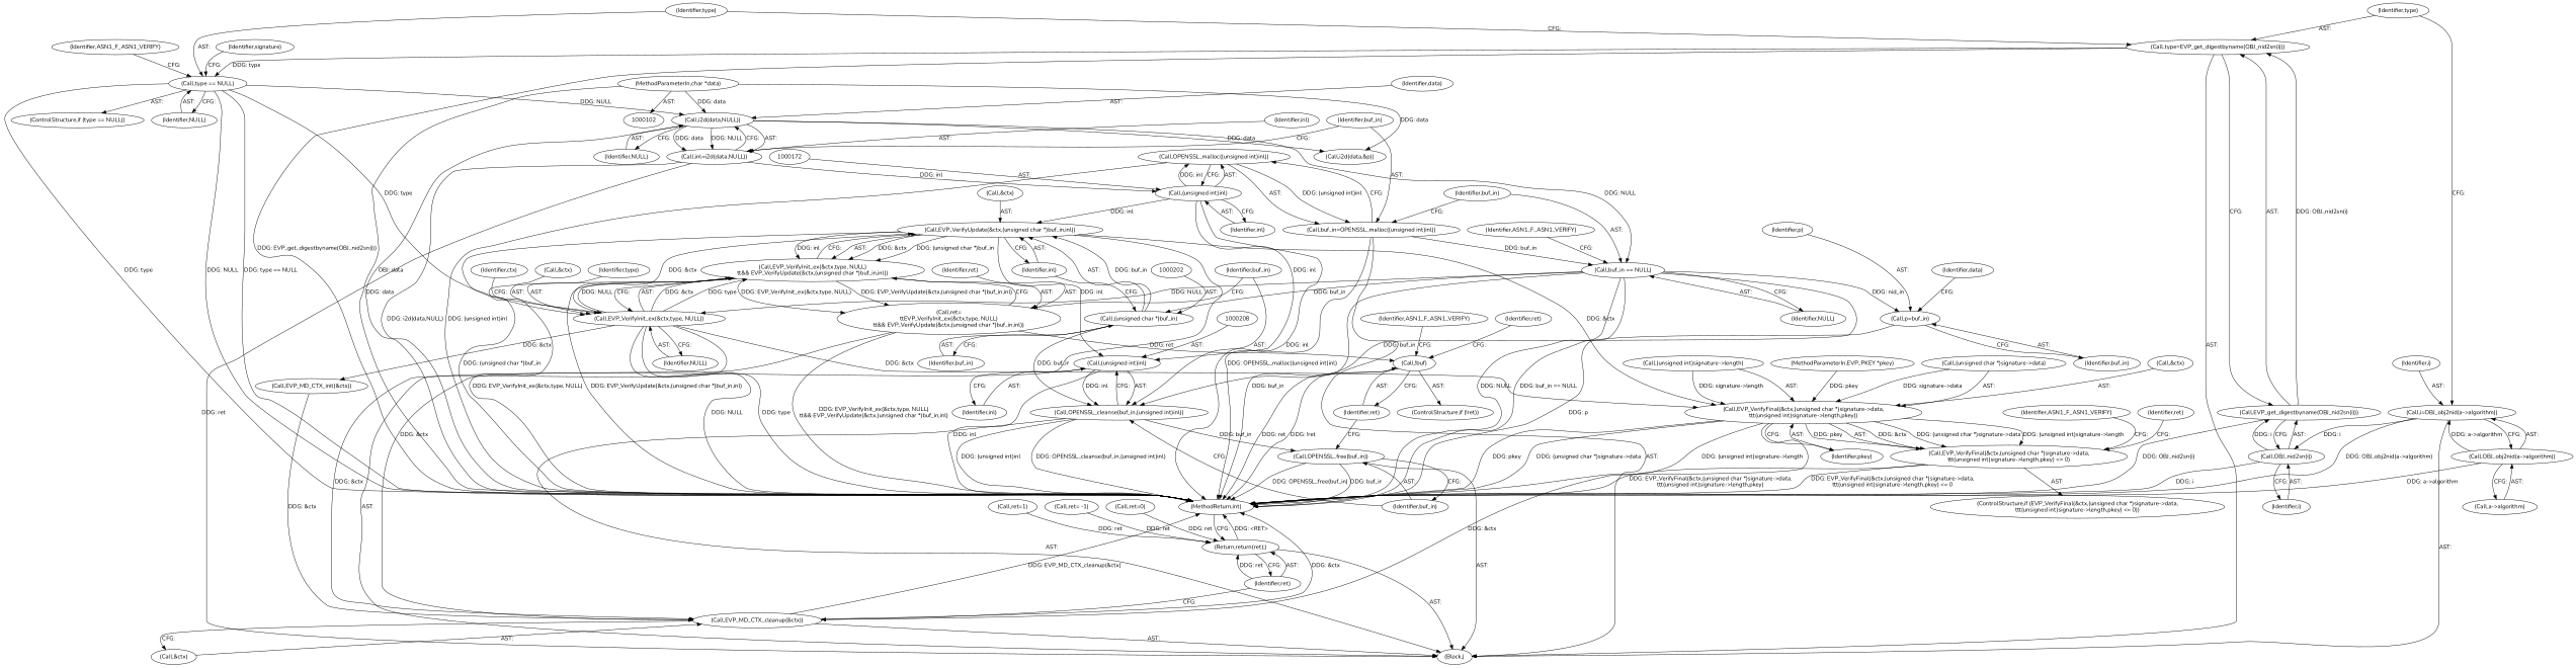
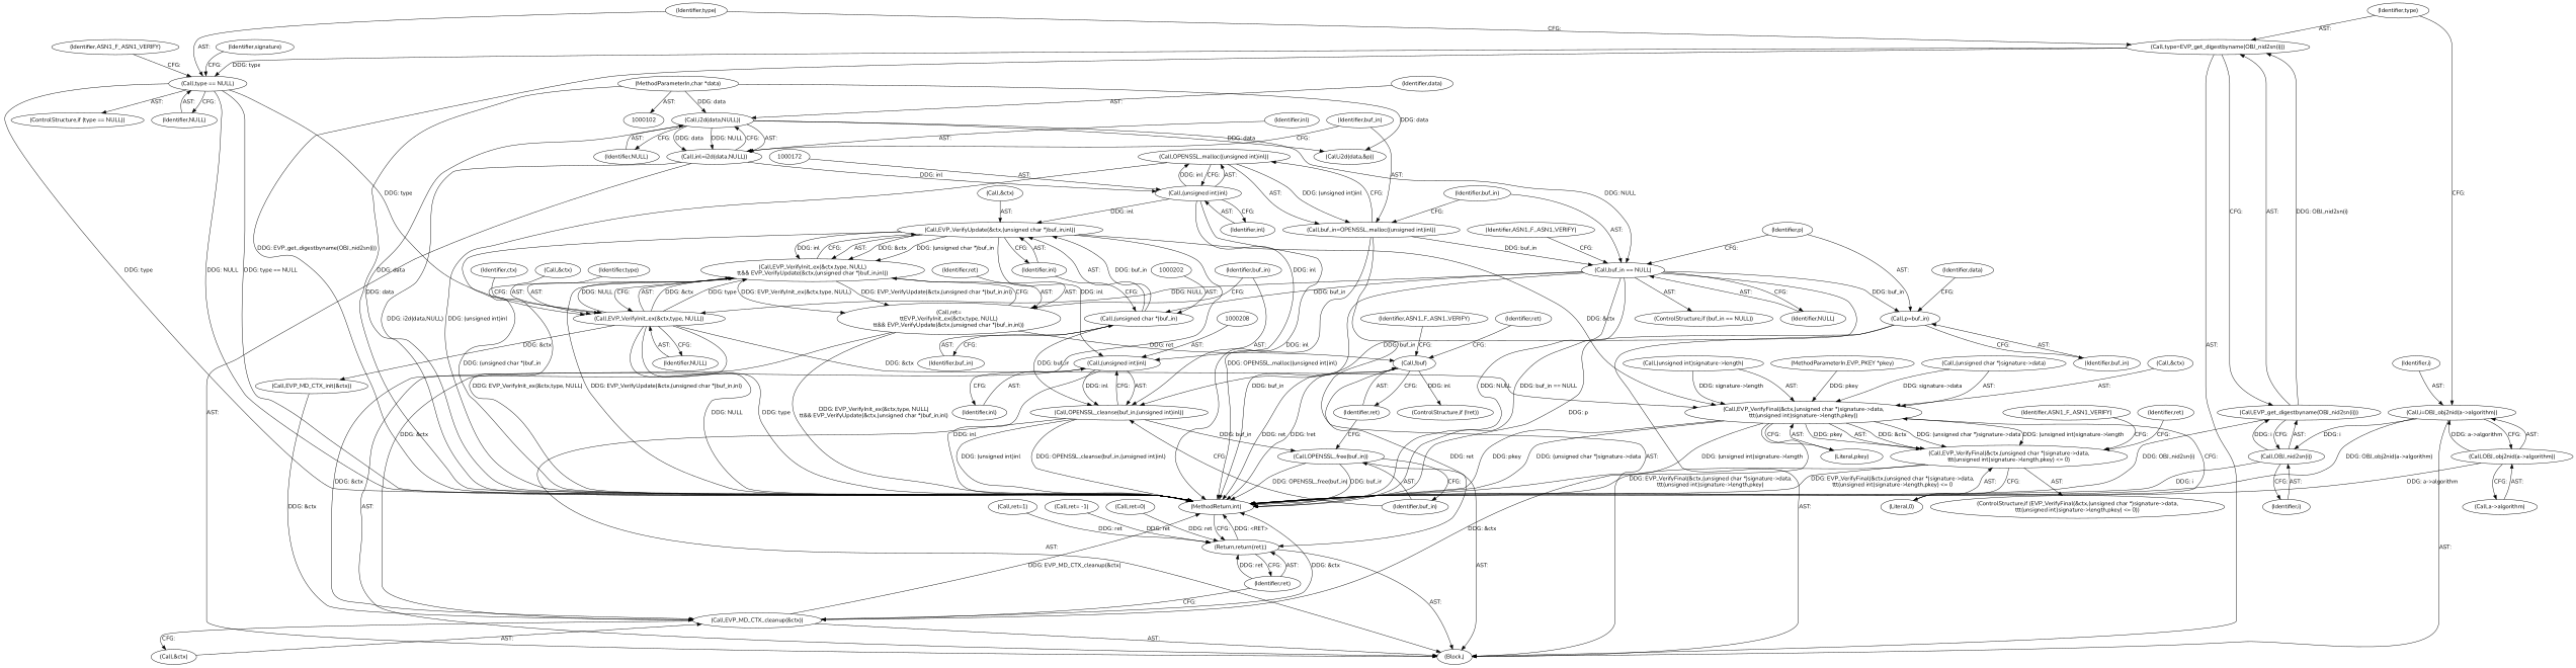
  digraph {
    fontname=Nunito
    node [fontname=Nunito]
    edge [fontname=Nunito]
    n1 [label="(Call,OPENSSL_malloc((unsigned int)inl))"]
    n2 [label="(Call,(unsigned int)inl)"]
    n3 [label="(Call,buf_in=OPENSSL_malloc((unsigned int)inl))"]
    n4 [label="(MethodReturn,int)"]
    n5 [label="(Call,EVP_VerifyUpdate(&ctx,(unsigned char *)buf_in,inl))"]
    n6 [label="(Call,(unsigned int)inl)"]
    n7 [label="(Identifier,inl)"]
    n8 [label="(Block,)"]
    n9 [label="(Call,buf_in == NULL)"]
    n10 [label="(Return,return(ret);)"]
    n11 [label="(Call,EVP_VerifyInit_ex(&ctx,type, NULL)\n\t\t&& EVP_VerifyUpdate(&ctx,(unsigned char *)buf_in,inl))"]
    n12 [label="(Call,EVP_VerifyFinal(&ctx,(unsigned char *)signature->data,\n\t\t\t(unsigned int)signature->length,pkey))"]
    n13 [label="(Call,EVP_MD_CTX_cleanup(&ctx))"]
    n14 [label="(Identifier,inl)"]
    n15 [label="(Call,OPENSSL_cleanse(buf_in,(unsigned int)inl))"]
    n16 [label="(Identifier,inl)"]
    n17 [label="(Call,inl=i2d(data,NULL))"]
    n18 [label="(Call,i2d(data,NULL))"]
    n19 [label="(Identifier,NULL)"]
    n20 [label="(Call,i2d(data,&p))"]
    n21 [label="(Call,EVP_VerifyInit_ex(&ctx,type, NULL))"]
    n22 [label="(Call,p=buf_in)"]
    n23 [label="(Call,(unsigned char *)buf_in)"]
    n24 [label="(Identifier,NULL)"]
+   n25 [label="(ControlStructure,if (buf_in == NULL))"]
    n26 [label="(MethodParameterIn,char *data)"]
    1000102
    n28 [label="(Call,type == NULL)"]
    n29 [label="(ControlStructure,if (type == NULL))"]
    n30 [label="(Identifier,NULL)"]
    n31 [label="(Identifier,NULL)"]
    n32 [label="(Call,EVP_MD_CTX_init(&ctx))"]
    n33 [label="(Call,type=EVP_get_digestbyname(OBJ_nid2sn(i)))"]
    n34 [label="(Call,EVP_get_digestbyname(OBJ_nid2sn(i)))"]
    n35 [label="(Call,OBJ_nid2sn(i))"]
    n36 [label="(Identifier,i)"]
    n37 [label="(Call,i=OBJ_obj2nid(a->algorithm))"]
    n38 [label="(Call,OBJ_obj2nid(a->algorithm))"]
    n39 [label="(Call,a->algorithm)"]
    n40 [label="(Identifier,buf_in)"]
    n41 [label="(Call,OPENSSL_free(buf_in))"]
    n42 [label="(Identifier,buf_in)"]
    n43 [label="(Call,ret=\n\t\tEVP_VerifyInit_ex(&ctx,type, NULL)\n\t\t&& EVP_VerifyUpdate(&ctx,(unsigned char *)buf_in,inl))"]
    n44 [label="(Call,EVP_VerifyFinal(&ctx,(unsigned char *)signature->data,\n\t\t\t(unsigned int)signature->length,pkey) <= 0)"]
-   n45 [label="(Identifier,pkey)"]
+   n45 [label="(Literal,pkey)"]
    n46 [label="(Call,&ctx)"]
    n47 [label="(Call,!buf)"]
    n48 [label="(ControlStructure,if (!ret))"]
    n49 [label="(Identifier,ret)"]
    n50 [label="(Identifier,ret)"]
    n51 [label="(Identifier,buf_in)"]
    n52 [label="(ControlStructure,if (EVP_VerifyFinal(&ctx,(unsigned char *)signature->data,\n\t\t\t(unsigned int)signature->length,pkey) <= 0))"]
+   n53 [label="(Literal,0)"]
    n54 [label="(Identifier,ret)"]
    n55 [label="(Identifier,ASN1_F_ASN1_VERIFY)"]
    n56 [label="(Identifier,ASN1_F_ASN1_VERIFY)"]
    n57 [label="(Call,&ctx)"]
    n58 [label="(Identifier,buf_in)"]
    n59 [label="(Identifier,signature)"]
    n60 [label="(Identifier,buf_in)"]
    n61 [label="(Identifier,type)"]
    n62 [label="(Identifier,type)"]
    n63 [label="(Call,&ctx)"]
    n64 [label="(Identifier,i)"]
    n65 [label="(Call,&ctx)"]
    n66 [label="(Identifier,ASN1_F_ASN1_VERIFY)"]
    n67 [label="(Identifier,data)"]
    n68 [label="(Call,ret=1)"]
    n69 [label="(Identifier,type)"]
    n70 [label="(Call,(unsigned int)signature->length)"]
    n71 [label="(Identifier,ret)"]
    n72 [label="(Identifier,ret)"]
    n73 [label="(Identifier,data)"]
    n74 [label="(Identifier,p)"]
    n75 [label="(Call,ret= -1)"]
    n76 [label="(Identifier,buf_in)"]
    n77 [label="(Identifier,ASN1_F_ASN1_VERIFY)"]
    n78 [label="(MethodParameterIn,EVP_PKEY *pkey)"]
    n79 [label="(Identifier,inl)"]
    n80 [label="(Call,(unsigned char *)signature->data)"]
    n81 [label="(Call,ret=0)"]
    n82 [label="(Identifier,ctx)"]
    1000172
    1000208
    1000202
    n1 -> n2 [label="CFG: "]
    n1 -> n3 [label="AST: "]
    n1 -> n3 [label="DDG: (unsigned int)inl"]
    n1 -> n4 [label="DDG: (unsigned int)inl"]
    n2 -> n1 [label="AST: "]
    n2 -> n1 [label="DDG: inl"]
    n2 -> n4 [label="DDG: inl"]
    n2 -> n5 [label="DDG: inl"]
    n2 -> n6 [label="DDG: inl"]
    n2 -> n7 [label="CFG: "]
    n3 -> n1 [label="CFG: "]
    n3 -> n4 [label="DDG: OPENSSL_malloc((unsigned int)inl)"]
    n3 -> n8 [label="AST: "]
    n3 -> n9 [label="DDG: buf_in"]
    n4 -> n10 [label="CFG: "]
    n5 -> n4 [label="DDG: (unsigned char *)buf_in"]
    n5 -> n6 [label="DDG: inl"]
    n5 -> n11 [label="AST: "]
    n5 -> n11 [label="DDG: &ctx"]
    n5 -> n11 [label="DDG: (unsigned char *)buf_in"]
    n5 -> n11 [label="DDG: inl"]
    n5 -> n12 [label="DDG: &ctx"]
    n5 -> n13 [label="DDG: &ctx"]
    n5 -> n14 [label="CFG: "]
    n6 -> n4 [label="DDG: inl"]
    n6 -> n15 [label="AST: "]
    n6 -> n15 [label="DDG: inl"]
    n6 -> n16 [label="CFG: "]
    n7 -> n2 [label="AST: "]
    n9 -> n4 [label="DDG: buf_in"]
    n9 -> n4 [label="DDG: NULL"]
    n9 -> n4 [label="DDG: buf_in == NULL"]
    n9 -> n15 [label="DDG: buf_in"]
    n9 -> n21 [label="DDG: NULL"]
-   n9 -> n22 [label="DDG: nid_in"]
+   n9 -> n22 [label="DDG: buf_in"]
    n9 -> n23 [label="DDG: buf_in"]
    n9 -> n24 [label="CFG: "]
+   n9 -> n25 [label="AST: "]
    n10 -> n4 [label="DDG: <RET>"]
    n10 -> n8 [label="AST: "]
    n10 -> n50 [label="CFG: "]
    n11 -> n4 [label="DDG: EVP_VerifyInit_ex(&ctx,type, NULL)"]
    n11 -> n4 [label="DDG: EVP_VerifyUpdate(&ctx,(unsigned char *)buf_in,inl)"]
    n11 -> n5 [label="CFG: "]
    n11 -> n21 [label="CFG: "]
    n11 -> n43 [label="AST: "]
    n11 -> n43 [label="DDG: EVP_VerifyInit_ex(&ctx,type, NULL)"]
    n11 -> n43 [label="DDG: EVP_VerifyUpdate(&ctx,(unsigned char *)buf_in,inl)"]
    n12 -> n4 [label="DDG: pkey"]
    n12 -> n4 [label="DDG: (unsigned char *)signature->data"]
    n12 -> n4 [label="DDG: (unsigned int)signature->length"]
    n12 -> n13 [label="DDG: &ctx"]
    n12 -> n44 [label="AST: "]
    n12 -> n44 [label="DDG: &ctx"]
    n12 -> n44 [label="DDG: (unsigned char *)signature->data"]
    n12 -> n44 [label="DDG: (unsigned int)signature->length"]
    n12 -> n44 [label="DDG: pkey"]
    n12 -> n45 [label="CFG: "]
    n13 -> n4 [label="DDG: EVP_MD_CTX_cleanup(&ctx)"]
    n13 -> n4 [label="DDG: &ctx"]
    n13 -> n8 [label="AST: "]
    n13 -> n46 [label="CFG: "]
    n14 -> n5 [label="AST: "]
    n14 -> n23 [label="CFG: "]
    n15 -> n4 [label="DDG: (unsigned int)inl"]
    n15 -> n4 [label="DDG: OPENSSL_cleanse(buf_in,(unsigned int)inl)"]
    n15 -> n6 [label="CFG: "]
    n15 -> n8 [label="AST: "]
    n15 -> n41 [label="DDG: buf_in"]
    n16 -> n6 [label="AST: "]
    n17 -> n2 [label="DDG: inl"]
    n17 -> n4 [label="DDG: i2d(data,NULL)"]
-   n17 -> n8 [label="DDG: ret"]
+   n17 -> n8 [label="AST: "]
    n17 -> n18 [label="CFG: "]
    n18 -> n4 [label="DDG: data"]
    n18 -> n9 [label="DDG: NULL"]
    n18 -> n17 [label="AST: "]
    n18 -> n17 [label="DDG: data"]
    n18 -> n17 [label="DDG: NULL"]
    n18 -> n19 [label="CFG: "]
    n18 -> n20 [label="DDG: data"]
    n19 -> n18 [label="AST: "]
    n21 -> n4 [label="DDG: NULL"]
    n21 -> n4 [label="DDG: type"]
-   n21 -> n5 [label="DDG: &ctx"]
    n21 -> n11 [label="AST: "]
    n21 -> n11 [label="DDG: &ctx"]
    n21 -> n11 [label="DDG: type"]
    n21 -> n11 [label="DDG: NULL"]
    n21 -> n12 [label="DDG: &ctx"]
    n21 -> n13 [label="DDG: &ctx"]
    n21 -> n31 [label="CFG: "]
    n21 -> n32 [label="DDG: &ctx"]
    n22 -> n4 [label="DDG: p"]
+   n22 -> n8 [label="AST: "]
    n22 -> n40 [label="CFG: "]
    n23 -> n5 [label="AST: "]
    n23 -> n5 [label="DDG: buf_in"]
    n23 -> n15 [label="DDG: buf_in"]
    n23 -> n42 [label="CFG: "]
    n24 -> n9 [label="AST: "]
-   n26 -> n4 [label="OBJ: data"]
+   n26 -> n4 [label="DDG: data"]
    n26 -> n18 [label="DDG: data"]
    n26 -> n20 [label="DDG: data"]
    n26 -> 1000102 [label="AST: "]
    n28 -> n4 [label="DDG: type"]
    n28 -> n4 [label="DDG: NULL"]
    n28 -> n4 [label="DDG: type == NULL"]
-   n28 -> n18 [label="DDG: NULL"]
    n28 -> n21 [label="DDG: type"]
    n28 -> n29 [label="AST: "]
    n28 -> n30 [label="CFG: "]
    n30 -> n28 [label="AST: "]
    n31 -> n21 [label="AST: "]
    n32 -> n13 [label="DDG: &ctx"]
    n33 -> n4 [label="DDG: EVP_get_digestbyname(OBJ_nid2sn(i))"]
    n33 -> n8 [label="AST: "]
    n33 -> n28 [label="DDG: type"]
    n33 -> n34 [label="CFG: "]
    n34 -> n4 [label="DDG: OBJ_nid2sn(i)"]
    n34 -> n33 [label="AST: "]
    n34 -> n33 [label="DDG: OBJ_nid2sn(i)"]
    n34 -> n35 [label="CFG: "]
    n35 -> n4 [label="DDG: i"]
    n35 -> n34 [label="AST: "]
    n35 -> n34 [label="DDG: i"]
    n35 -> n36 [label="CFG: "]
    n36 -> n35 [label="AST: "]
    n37 -> n4 [label="DDG: OBJ_obj2nid(a->algorithm)"]
    n37 -> n8 [label="AST: "]
    n37 -> n35 [label="DDG: i"]
    n37 -> n38 [label="CFG: "]
    n38 -> n4 [label="DDG: a->algorithm"]
    n38 -> n37 [label="AST: "]
    n38 -> n37 [label="DDG: a->algorithm"]
    n38 -> n39 [label="CFG: "]
    n39 -> n38 [label="AST: "]
    n40 -> n22 [label="AST: "]
    n41 -> n4 [label="DDG: OPENSSL_free(buf_in)"]
    n41 -> n4 [label="DDG: buf_in"]
    n41 -> n8 [label="AST: "]
    n41 -> n51 [label="CFG: "]
    n42 -> n23 [label="AST: "]
    n43 -> n4 [label="DDG: EVP_VerifyInit_ex(&ctx,type, NULL)\n\t\t&& EVP_VerifyUpdate(&ctx,(unsigned char *)buf_in,inl)"]
    n43 -> n8 [label="AST: "]
    n43 -> n11 [label="CFG: "]
    n43 -> n47 [label="DDG: ret"]
    n44 -> n4 [label="DDG: EVP_VerifyFinal(&ctx,(unsigned char *)signature->data,\n\t\t\t(unsigned int)signature->length,pkey) <= 0"]
    n44 -> n4 [label="DDG: EVP_VerifyFinal(&ctx,(unsigned char *)signature->data,\n\t\t\t(unsigned int)signature->length,pkey)"]
    n44 -> n52 [label="AST: "]
+   n44 -> n53 [label="CFG: "]
    n45 -> n12 [label="AST: "]
    n46 -> n13 [label="AST: "]
    n47 -> n4 [label="DDG: ret"]
    n47 -> n4 [label="DDG: !ret"]
-   n47 -> n48 [label="AST: "]
+   n47 -> n10 [label="DDG: ret"]
+   n47 -> n48 [label="DDG: inl"]
    n47 -> n49 [label="CFG: "]
    n49 -> n41 [label="CFG: "]
    n49 -> n47 [label="AST: "]
    n50 -> n10 [label="AST: "]
    n50 -> n10 [label="DDG: ret"]
    n50 -> n13 [label="CFG: "]
    n51 -> n15 [label="CFG: "]
    n51 -> n41 [label="AST: "]
+   n53 -> n12 [label="CFG: "]
+   n53 -> n44 [label="AST: "]
    n54 -> n43 [label="AST: "]
    n55 -> n47 [label="CFG: "]
    n56 -> n9 [label="CFG: "]
    n57 -> n21 [label="AST: "]
    n58 -> n3 [label="CFG: "]
    n58 -> n9 [label="AST: "]
    n59 -> n28 [label="CFG: "]
    n60 -> n15 [label="AST: "]
    n60 -> n43 [label="CFG: "]
    n61 -> n28 [label="AST: "]
    n61 -> n33 [label="CFG: "]
    n62 -> n33 [label="AST: "]
    n62 -> n37 [label="CFG: "]
    n63 -> n12 [label="AST: "]
    n64 -> n37 [label="AST: "]
    n65 -> n5 [label="AST: "]
    n66 -> n44 [label="CFG: "]
    n67 -> n18 [label="AST: "]
    n68 -> n10 [label="DDG: ret"]
    n69 -> n21 [label="AST: "]
    n70 -> n12 [label="AST: "]
    n70 -> n12 [label="DDG: signature->length"]
    n71 -> n44 [label="CFG: "]
    n72 -> n47 [label="CFG: "]
    n73 -> n22 [label="CFG: "]
+   n74 -> n9 [label="CFG: "]
    n74 -> n22 [label="AST: "]
    n75 -> n10 [label="DDG: ret"]
    n76 -> n3 [label="AST: "]
    n76 -> n17 [label="CFG: "]
    n77 -> n28 [label="CFG: "]
    n78 -> n12 [label="DDG: pkey"]
    n79 -> n17 [label="AST: "]
    n80 -> n12 [label="AST: "]
    n80 -> n12 [label="DDG: signature->data"]
    n81 -> n10 [label="DDG: ret"]
    n82 -> n21 [label="CFG: "]
    1000172 -> n2 [label="AST: "]
    1000208 -> n6 [label="AST: "]
    1000202 -> n23 [label="AST: "]
  }
